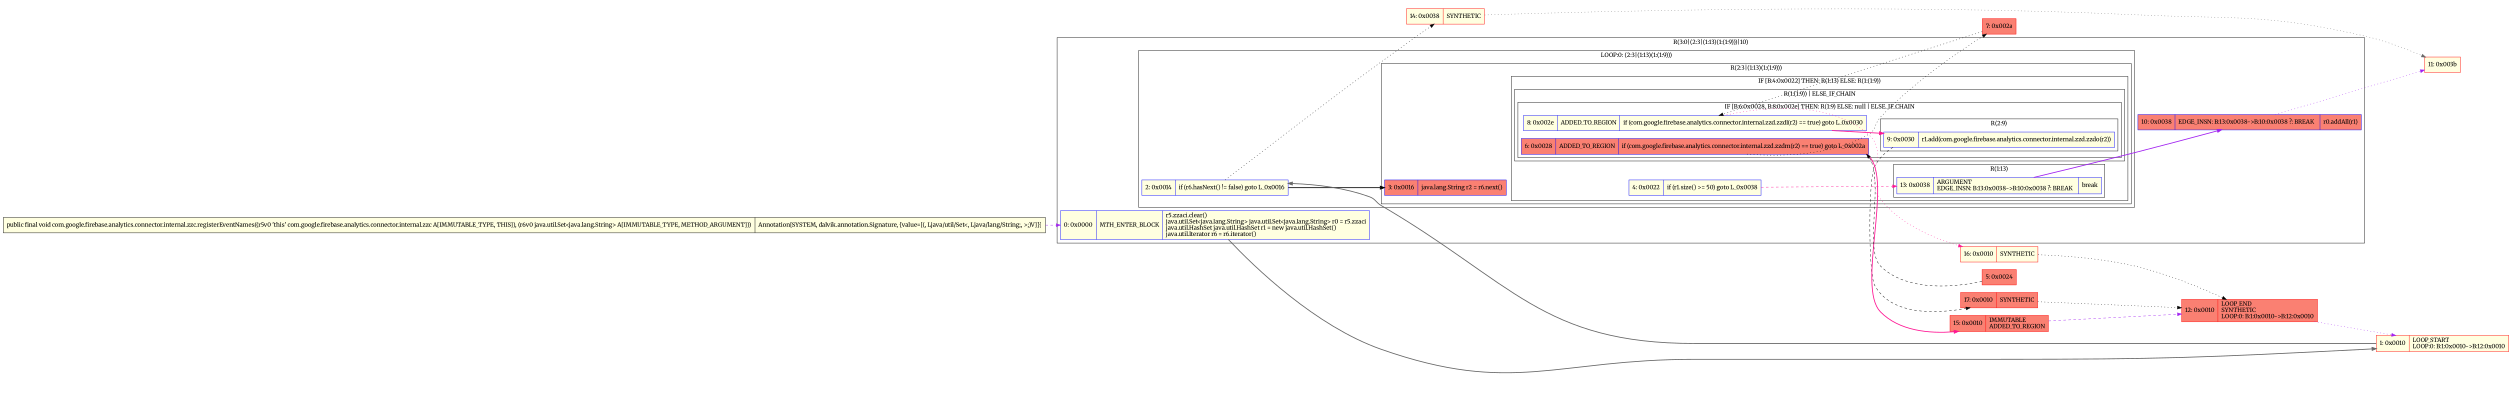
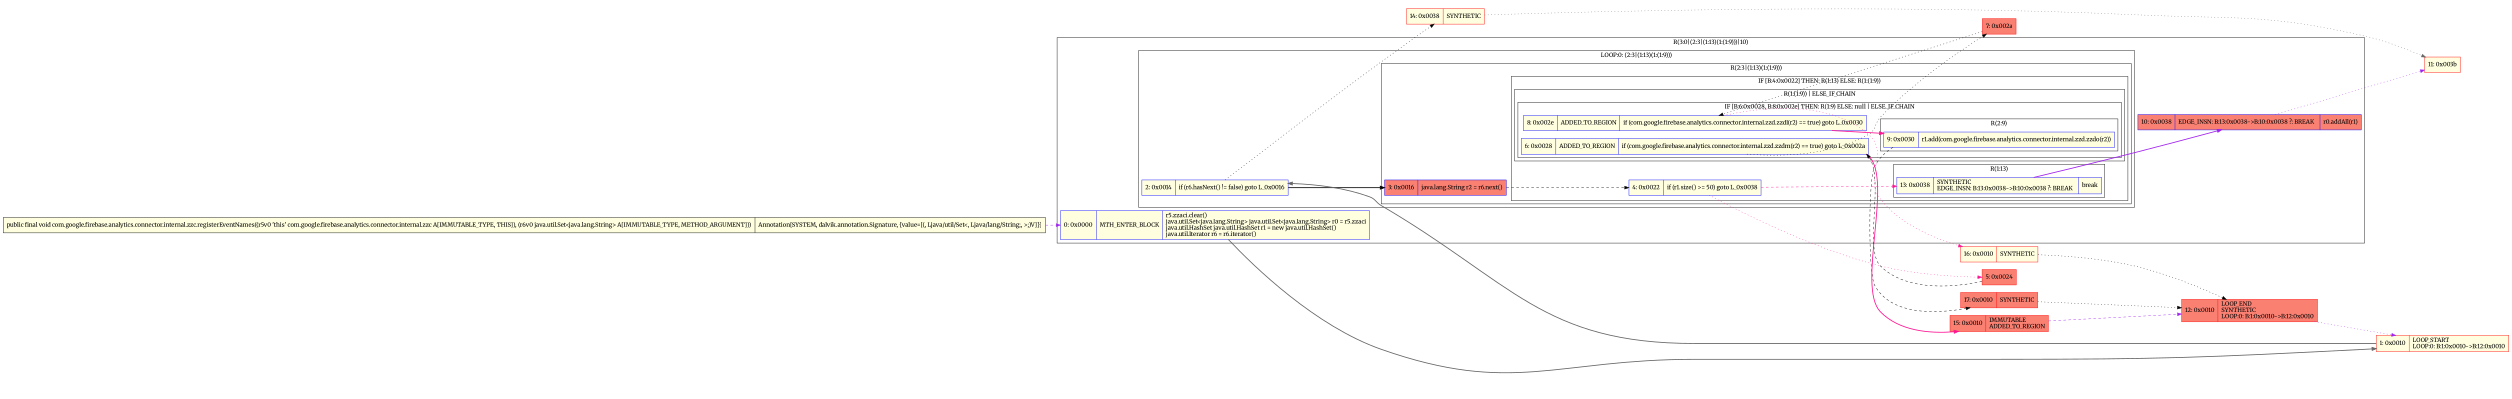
  digraph {
    fontname=Merriweather
    rankdir=LR
    node [color=blue fillcolor=lightyellow fontname=Merriweather shape=record style=filled]
    edge [color=black fontname=Merriweather style=dotted]
-   n1 [label="{13\:\ 0x0038|ARGUMENT\lEDGE_INSN: B:13:0x0038\-\>B:10:0x0038 ?: BREAK  \l|break\l}"]
+   n1 [label="{13\:\ 0x0038|SYNTHETIC\lEDGE_INSN: B:13:0x0038\-\>B:10:0x0038 ?: BREAK  \l|break\l}"]
    n2 [label="{9\:\ 0x0030|r1.add(com.google.firebase.analytics.connector.internal.zzd.zzdo(r2))\l}"]
-   n3 [fillcolor=salmon label="{6\:\ 0x0028|ADDED_TO_REGION\l|if (com.google.firebase.analytics.connector.internal.zzd.zzdm(r2) == true) goto L_0x002a\l}"]
+   n3 [label="{6\:\ 0x0028|ADDED_TO_REGION\l|if (com.google.firebase.analytics.connector.internal.zzd.zzdm(r2) == true) goto L_0x002a\l}"]
    n4 [label="{8\:\ 0x002e|ADDED_TO_REGION\l|if (com.google.firebase.analytics.connector.internal.zzd.zzdl(r2) == true) goto L_0x0030\l}"]
    n5 [label="{4\:\ 0x0022|if (r1.size() \>= 50) goto L_0x0038\l}"]
    n6 [fillcolor=salmon label="{3\:\ 0x0016|java.lang.String r2 = r6.next()\l}"]
    n7 [label="{2\:\ 0x0014|if (r6.hasNext() != false) goto L_0x0016\l}"]
    n8 [label="{0\:\ 0x0000|MTH_ENTER_BLOCK\l|r5.zzaci.clear()\ljava.util.Set\<java.lang.String\> java.util.Set\<java.lang.String\> r0 = r5.zzaci\ljava.util.HashSet java.util.HashSet r1 = new java.util.HashSet()\ljava.util.Iterator r6 = r6.iterator()\l}"]
    n9 [fillcolor=salmon label="{10\:\ 0x0038|EDGE_INSN: B:13:0x0038\-\>B:10:0x0038 ?: BREAK  \l|r0.addAll(r1)\l}"]
    n10 [color=red fillcolor=salmon label="{17\:\ 0x0010|SYNTHETIC\l}"]
    n11 [color=red fillcolor=salmon label="{7\:\ 0x002a}"]
    n12 [color=red fillcolor=salmon label="{15\:\ 0x0010|IMMUTABLE\lADDED_TO_REGION\l}"]
    n13 [color=red label="{16\:\ 0x0010|SYNTHETIC\l}"]
    n14 [color=red fillcolor=salmon label="{5\:\ 0x0024}"]
    n15 [color=red label="{14\:\ 0x0038|SYNTHETIC\l}"]
    n16 [color=red label="{1\:\ 0x0010|LOOP_START\lLOOP:0: B:1:0x0010\-\>B:12:0x0010\l}"]
    n17 [color=red label="{11\:\ 0x003b}"]
    n18 [color=red fillcolor=salmon label="{12\:\ 0x0010|LOOP_END\lSYNTHETIC\lLOOP:0: B:1:0x0010\-\>B:12:0x0010\l}"]
    n19 [label="{public final void com.google.firebase.analytics.connector.internal.zzc.registerEventNames((r5v0 'this' com.google.firebase.analytics.connector.internal.zzc A[IMMUTABLE_TYPE, THIS]), (r6v0 java.util.Set\<java.lang.String\> A[IMMUTABLE_TYPE, METHOD_ARGUMENT]))  | Annotation[SYSTEM, dalvik.annotation.Signature, \{value=[(, Ljava\/util\/Set\<, Ljava\/lang\/String;, \>;)V]\}]\l}" color=""]
    subgraph cluster_1 {
      label="R(3:0|(2:3|(1:13)(1:(1:9)))|10)"
      n8
      n9
      subgraph cluster_2 {
        label="LOOP:0: (2:3|(1:13)(1:(1:9)))"
        n7
        subgraph cluster_3 {
          label="R(2:3|(1:13)(1:(1:9)))"
          n6
          subgraph cluster_4 {
            label="IF [B:4:0x0022] THEN: R(1:13) ELSE: R(1:(1:9))"
            n5
            subgraph cluster_5 {
              label="R(1:13)"
              n1
            }
            subgraph cluster_6 {
              label="R(1:(1:9)) | ELSE_IF_CHAIN\l"
              subgraph cluster_7 {
                label="IF [B:6:0x0028, B:8:0x002e] THEN: R(1:9) ELSE: null | ELSE_IF_CHAIN\l"
                n3
                n4
                subgraph cluster_8 {
                  label="R(2:9)"
                  n2
                }
              }
            }
          }
        }
      }
    }
    n1 -> n9 [color=purple style=bold]
    n2 -> n10 [style=dashed]
    n3 -> n11
    n3 -> n12 [color=deeppink style=bold]
    n4 -> n2 [color=deeppink style=bold]
    n4 -> n13 [color=deeppink]
    n5 -> n1 [color=deeppink style=dashed]
+   n5 -> n14 [color=deeppink]
+   n6 -> n5 [style=dashed]
    n7 -> n6 [style=bold]
    n7 -> n15
    n8 -> n16 [color=gray40 style=bold]
    n9 -> n17 [color=purple]
    n10 -> n18
    n11 -> n4
    n12 -> n18 [color=purple style=dashed]
    n13 -> n18
    n14 -> n3 [style=dashed]
    n15 -> n17 [color=gray40]
    n16 -> n7 [color=gray40 style=bold]
    n18 -> n16 [color=purple]
    n19 -> n8 [color=purple style=dashed]
  }
